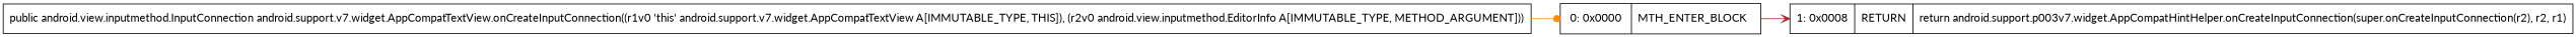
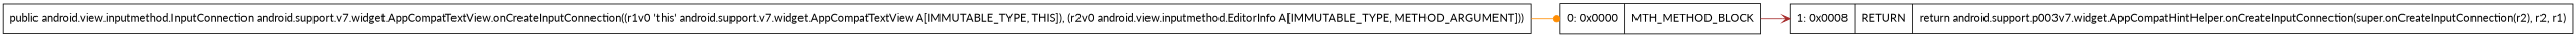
  digraph {
    rankdir=LR
    fontname=Lato
    node [shape=record fontname=Lato]
    edge [fontname=Lato]
-   n1 [label="{0\:\ 0x0000|MTH_ENTER_BLOCK\l}"]
+   n1 [label="{0\:\ 0x0000|MTH_METHOD_BLOCK\l}"]
    n2 [label="{1\:\ 0x0008|RETURN\l|return android.support.p003v7.widget.AppCompatHintHelper.onCreateInputConnection(super.onCreateInputConnection(r2), r2, r1)\l}"]
    n3 [label="{public android.view.inputmethod.InputConnection android.support.v7.widget.AppCompatTextView.onCreateInputConnection((r1v0 'this' android.support.v7.widget.AppCompatTextView A[IMMUTABLE_TYPE, THIS]), (r2v0 android.view.inputmethod.EditorInfo A[IMMUTABLE_TYPE, METHOD_ARGUMENT])) }"]
    n1 -> n2 [color=brown arrowhead=vee]
    n3 -> n1 [color=darkorange arrowhead=dot]
  }
